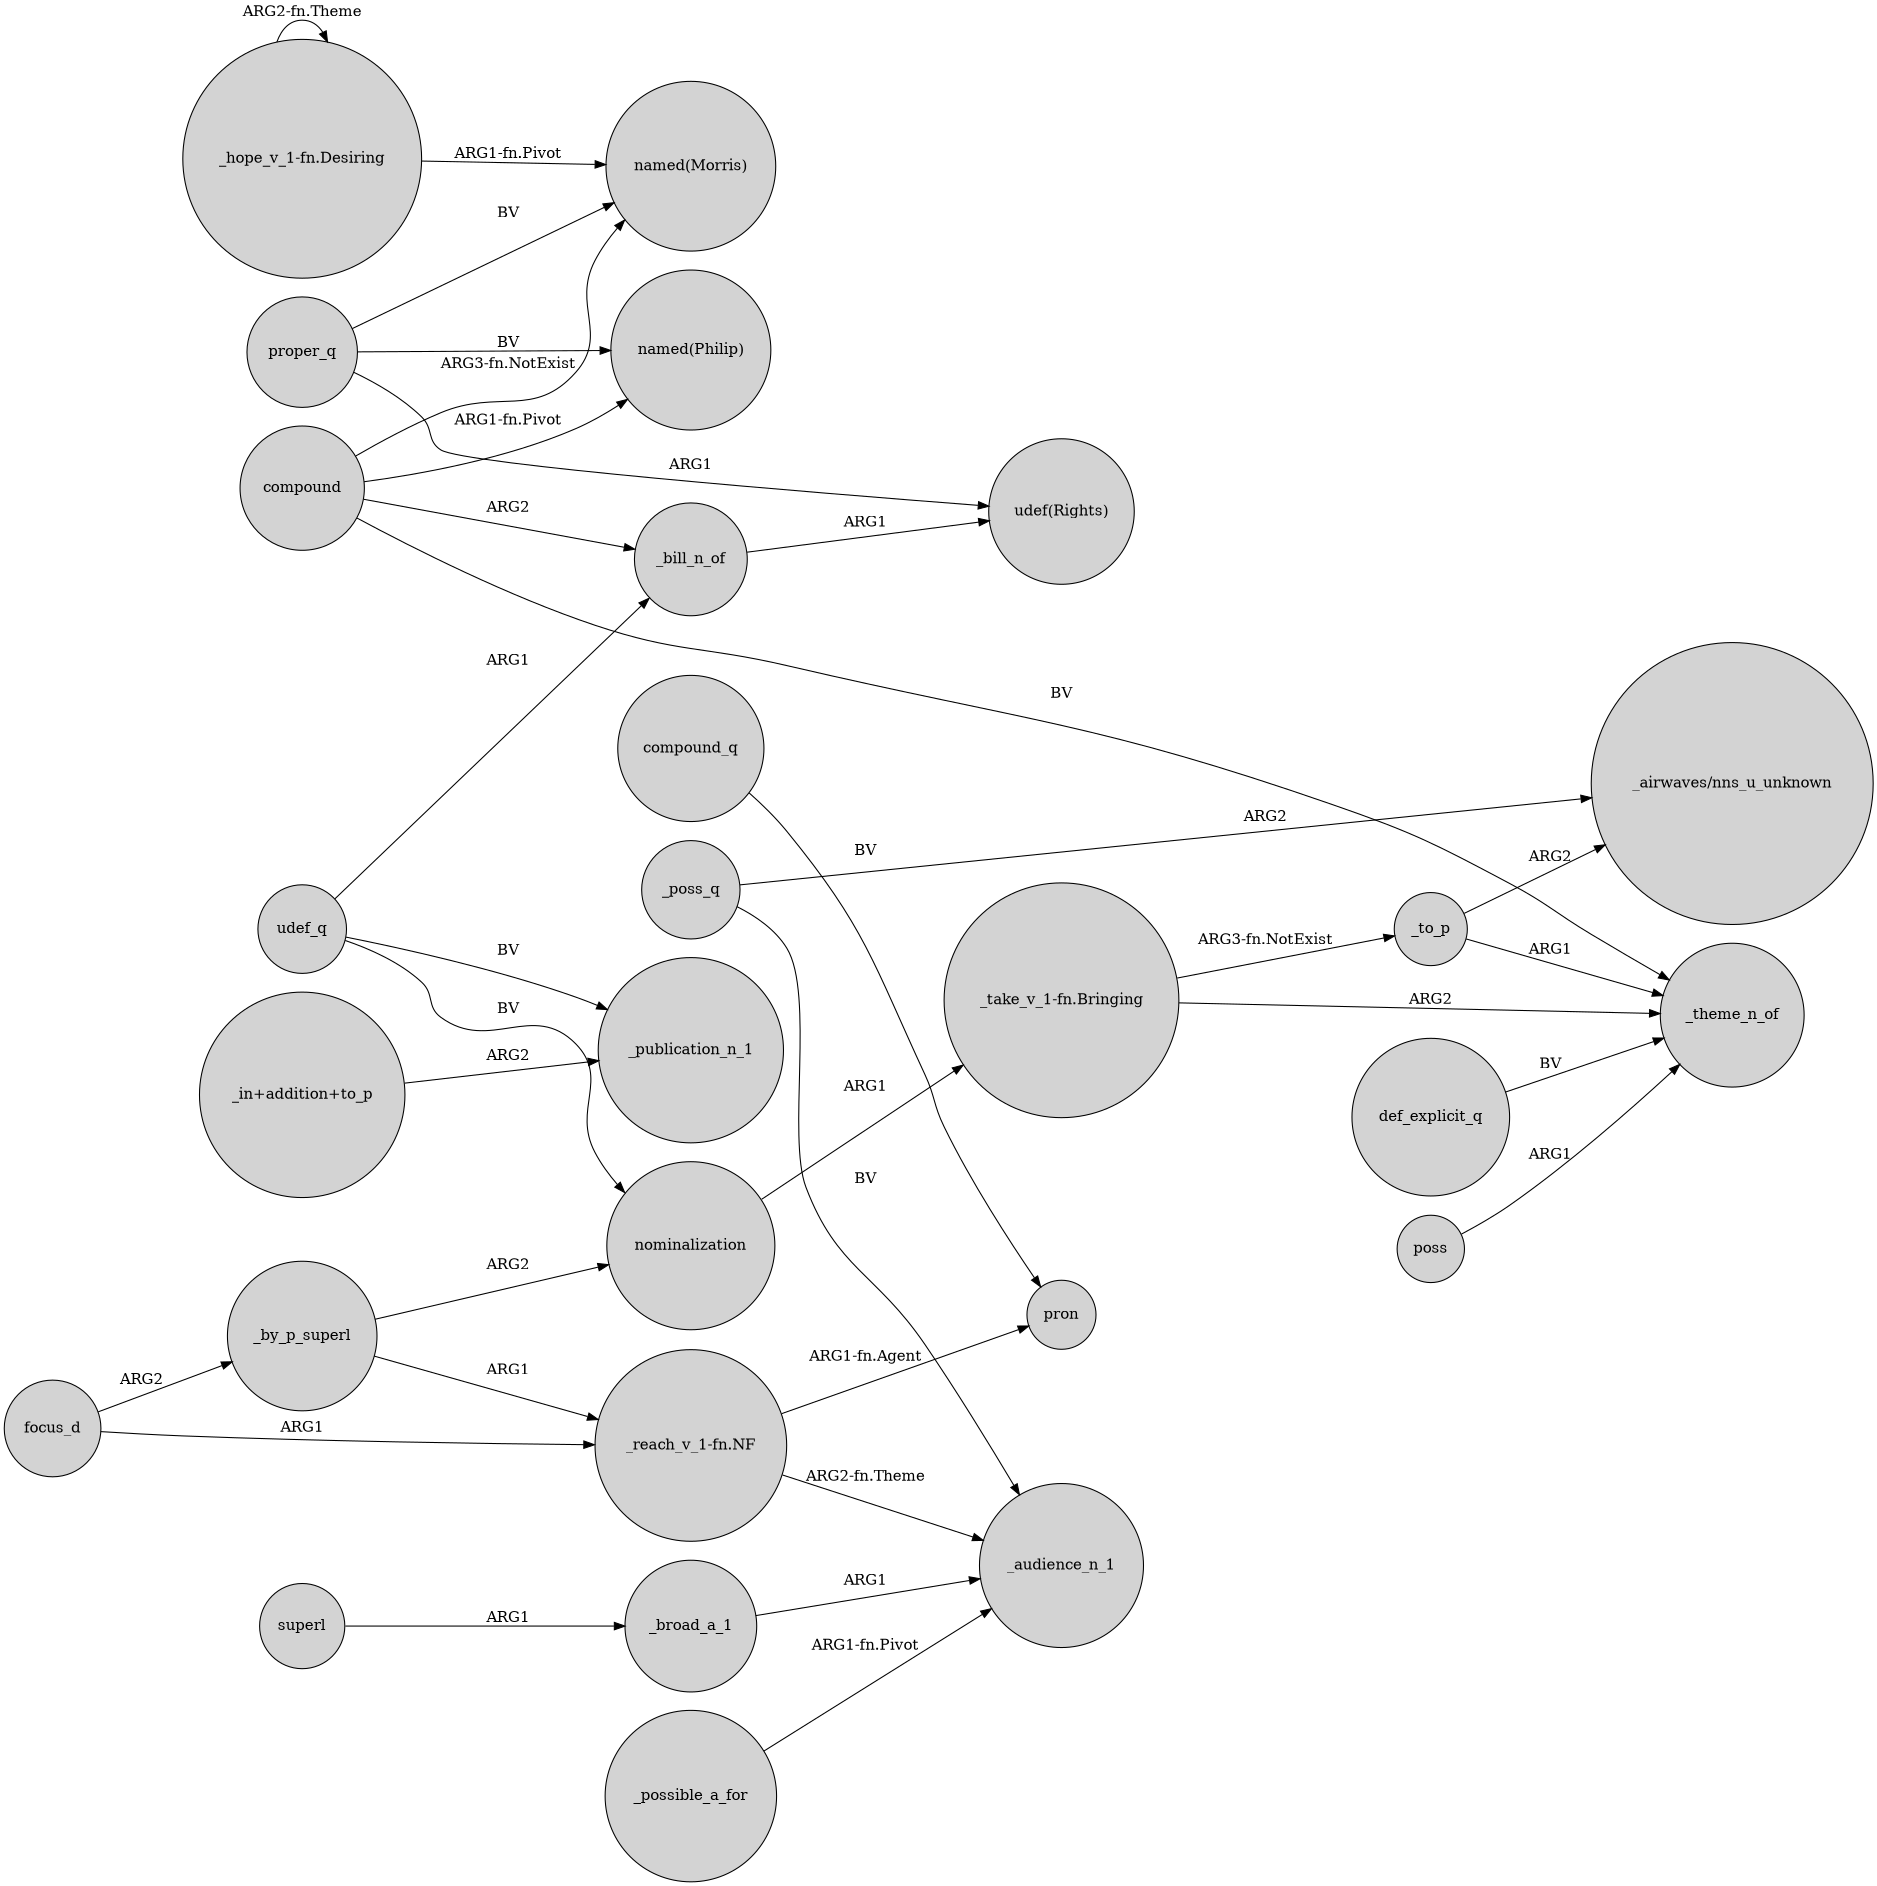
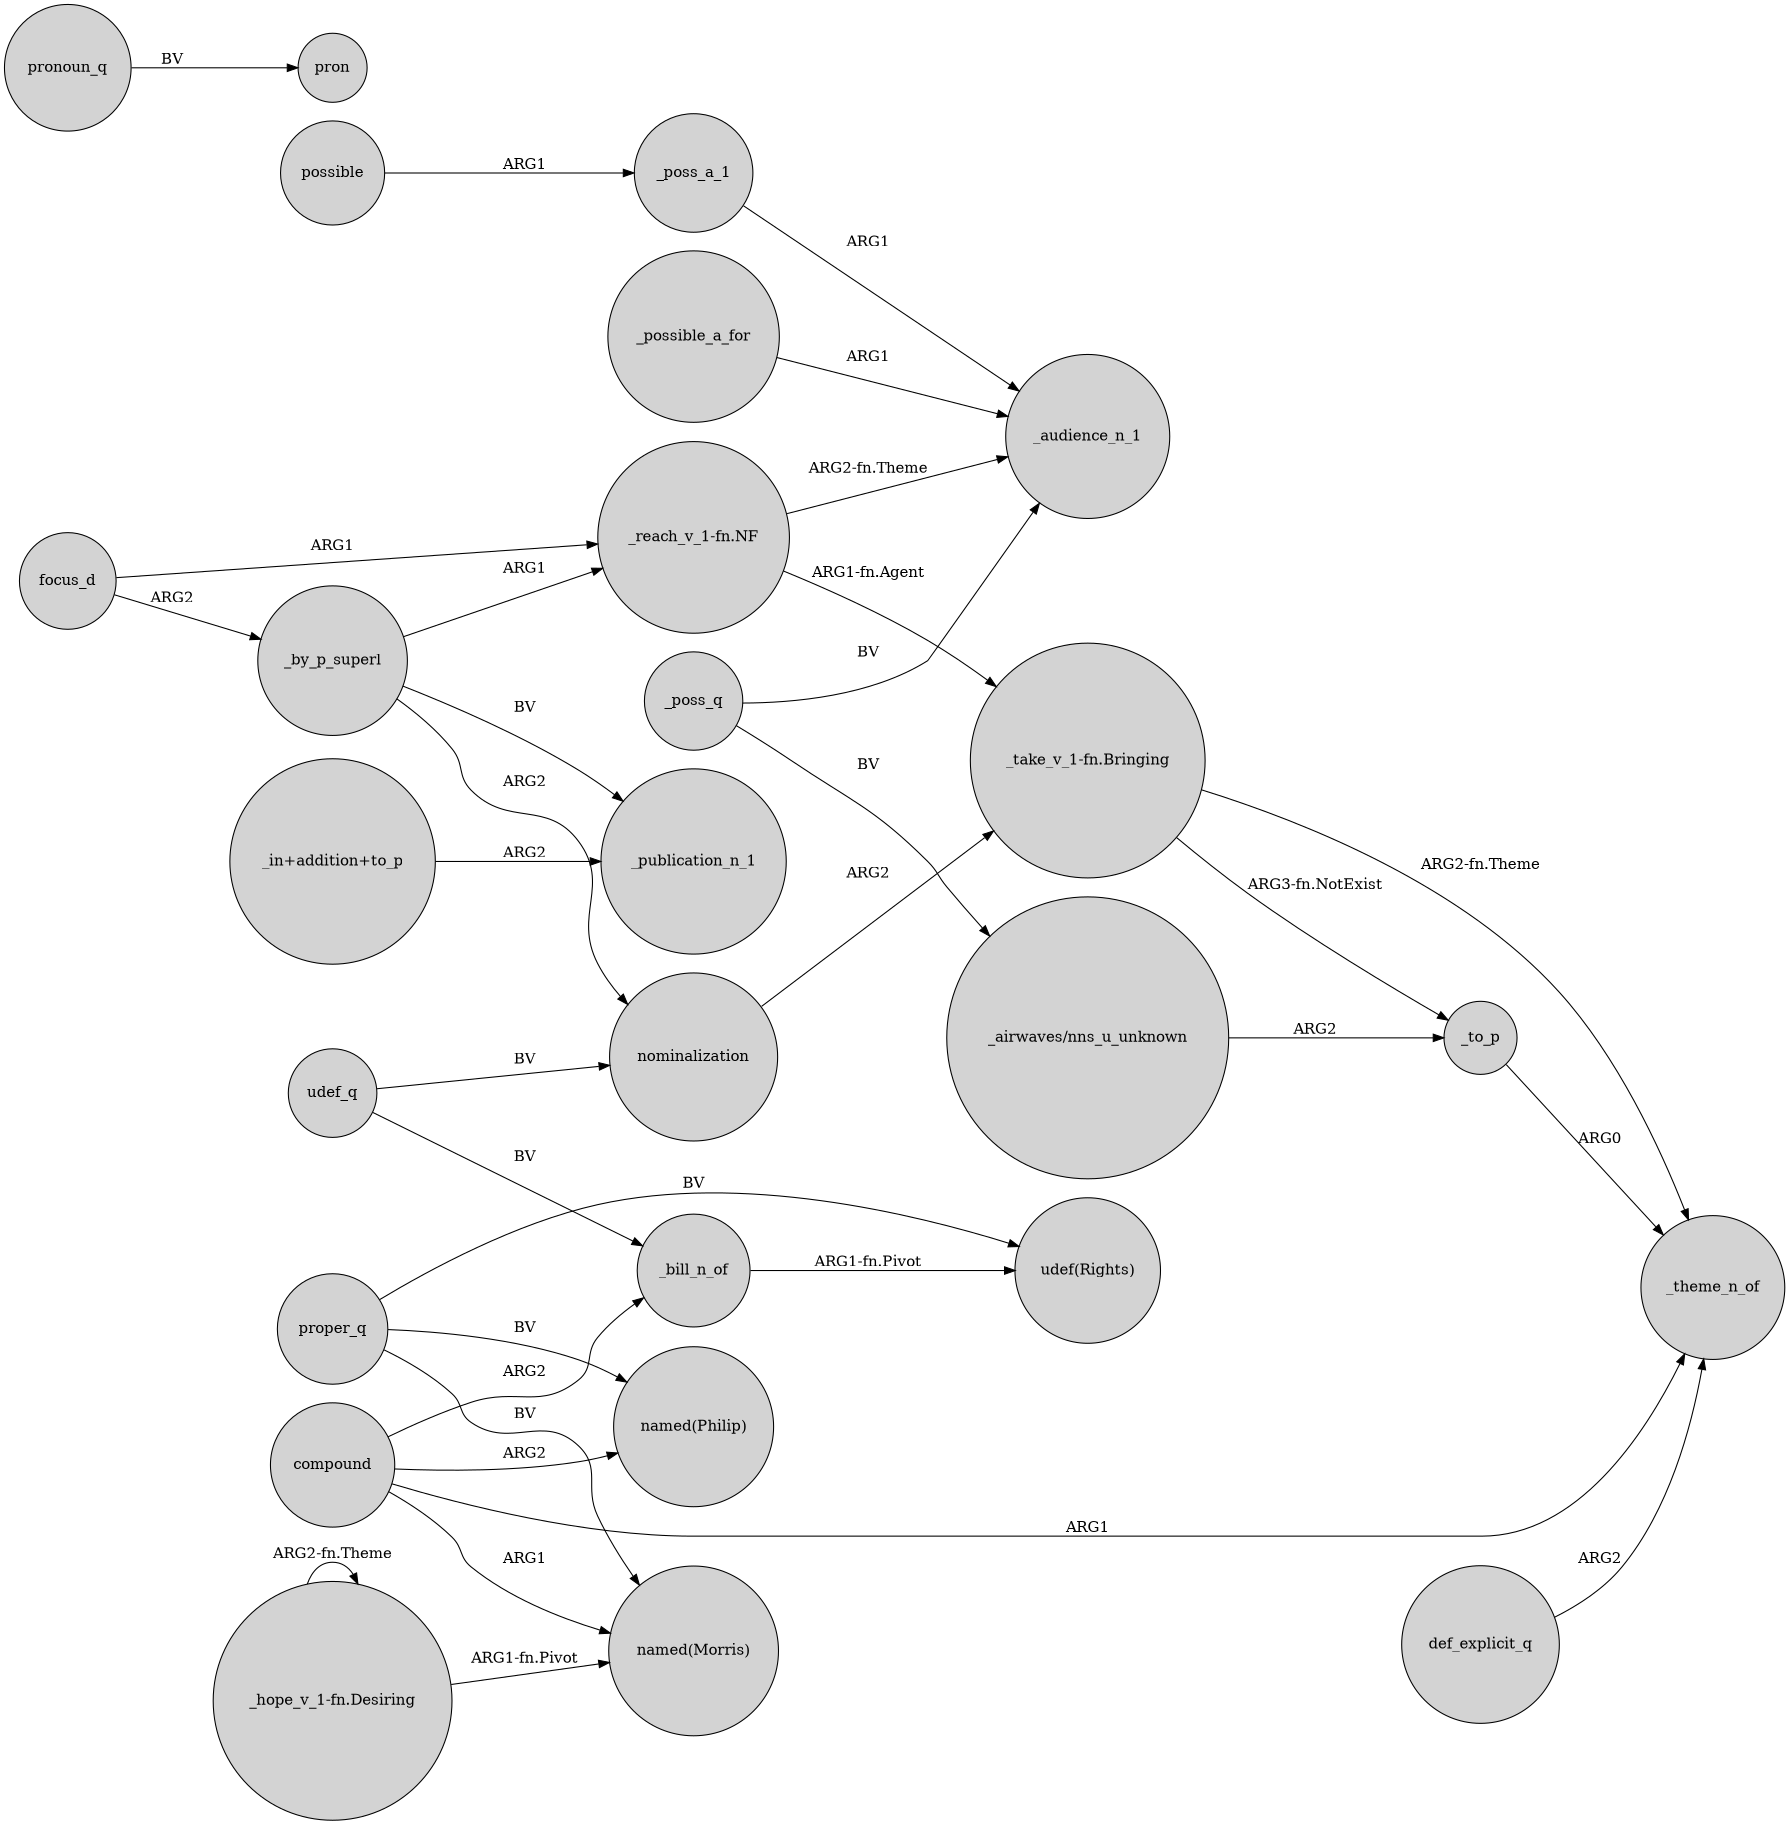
  digraph {
    rankdir=LR
    node [shape=circle style=filled]
    _possible_a_for
    _audience_n_1
    n3 [label=_by_p_superl]
    nominalization
    "_reach_v_1-fn.NF"
    "_take_v_1-fn.Bringing"
    pron
    _theme_n_of
    _to_p
    "_hope_v_1-fn.Desiring"
    "named(Morris)"
-   poss
    "_airwaves/nns_u_unknown"
    "_in+addition+to_p"
    _publication_n_1
-   superl
-   _broad_a_1
+   superl [label=possible]
+   _broad_a_1 [label=_poss_a_1]
    focus_d
    compound
    "named(Philip)"
    _bill_n_of
    n22 [label="udef(Rights)"]
    udef_q
    proper_q
    def_explicit_q
-   pronoun_q [label=compound_q]
+   pronoun_q
    n27 [label=_poss_q]
-   _possible_a_for -> _audience_n_1 [label="ARG1-fn.Pivot"]
+   _possible_a_for -> _audience_n_1 [label=ARG1]
    n3 -> nominalization [label=ARG2]
    n3 -> "_reach_v_1-fn.NF" [label=ARG1]
-   nominalization -> "_take_v_1-fn.Bringing" [label=ARG1]
+   nominalization -> "_take_v_1-fn.Bringing" [label=ARG2]
    "_reach_v_1-fn.NF" -> _audience_n_1 [label="ARG2-fn.Theme"]
-   "_reach_v_1-fn.NF" -> pron [label="ARG1-fn.Agent"]
-   "_take_v_1-fn.Bringing" -> _theme_n_of [label=ARG2]
+   "_reach_v_1-fn.NF" -> "_take_v_1-fn.Bringing" [label="ARG1-fn.Agent"]
+   "_take_v_1-fn.Bringing" -> _theme_n_of [label="ARG2-fn.Theme"]
    "_take_v_1-fn.Bringing" -> _to_p [label="ARG3-fn.NotExist"]
-   _to_p -> _theme_n_of [label=ARG1]
-   _to_p -> "_airwaves/nns_u_unknown" [label=ARG2]
+   _to_p -> _theme_n_of [label=ARG0]
+   "_airwaves/nns_u_unknown" -> _to_p [label=ARG2]
    "_hope_v_1-fn.Desiring" -> "_hope_v_1-fn.Desiring" [label="ARG2-fn.Theme"]
    "_hope_v_1-fn.Desiring" -> "named(Morris)" [label="ARG1-fn.Pivot"]
-   poss -> _theme_n_of [label=ARG1]
    "_in+addition+to_p" -> _publication_n_1 [label=ARG2]
    superl -> _broad_a_1 [label=ARG1]
    _broad_a_1 -> _audience_n_1 [label=ARG1]
    focus_d -> n3 [label=ARG2]
    focus_d -> "_reach_v_1-fn.NF" [label=ARG1]
-   compound -> _theme_n_of [label=BV]
-   compound -> "named(Morris)" [label="ARG3-fn.NotExist"]
-   compound -> "named(Philip)" [label="ARG1-fn.Pivot"]
+   compound -> _theme_n_of [label=ARG1]
+   compound -> "named(Morris)" [label=ARG1]
+   compound -> "named(Philip)" [label=ARG2]
    compound -> _bill_n_of [label=ARG2]
-   _bill_n_of -> n22 [label=ARG1]
+   _bill_n_of -> n22 [label="ARG1-fn.Pivot"]
    udef_q -> nominalization [label=BV]
-   udef_q -> _publication_n_1 [label=BV]
-   udef_q -> _bill_n_of [label=ARG1]
+   n3 -> _publication_n_1 [label=BV]
+   udef_q -> _bill_n_of [label=BV]
    proper_q -> "named(Morris)" [label=BV]
    proper_q -> "named(Philip)" [label=BV]
-   proper_q -> n22 [label=ARG1]
-   def_explicit_q -> _theme_n_of [label=BV]
+   proper_q -> n22 [label=BV]
+   def_explicit_q -> _theme_n_of [label=ARG2]
    pronoun_q -> pron [label=BV]
    n27 -> _audience_n_1 [label=BV]
-   n27 -> "_airwaves/nns_u_unknown" [label=ARG2]
+   n27 -> "_airwaves/nns_u_unknown" [label=BV]
  }
